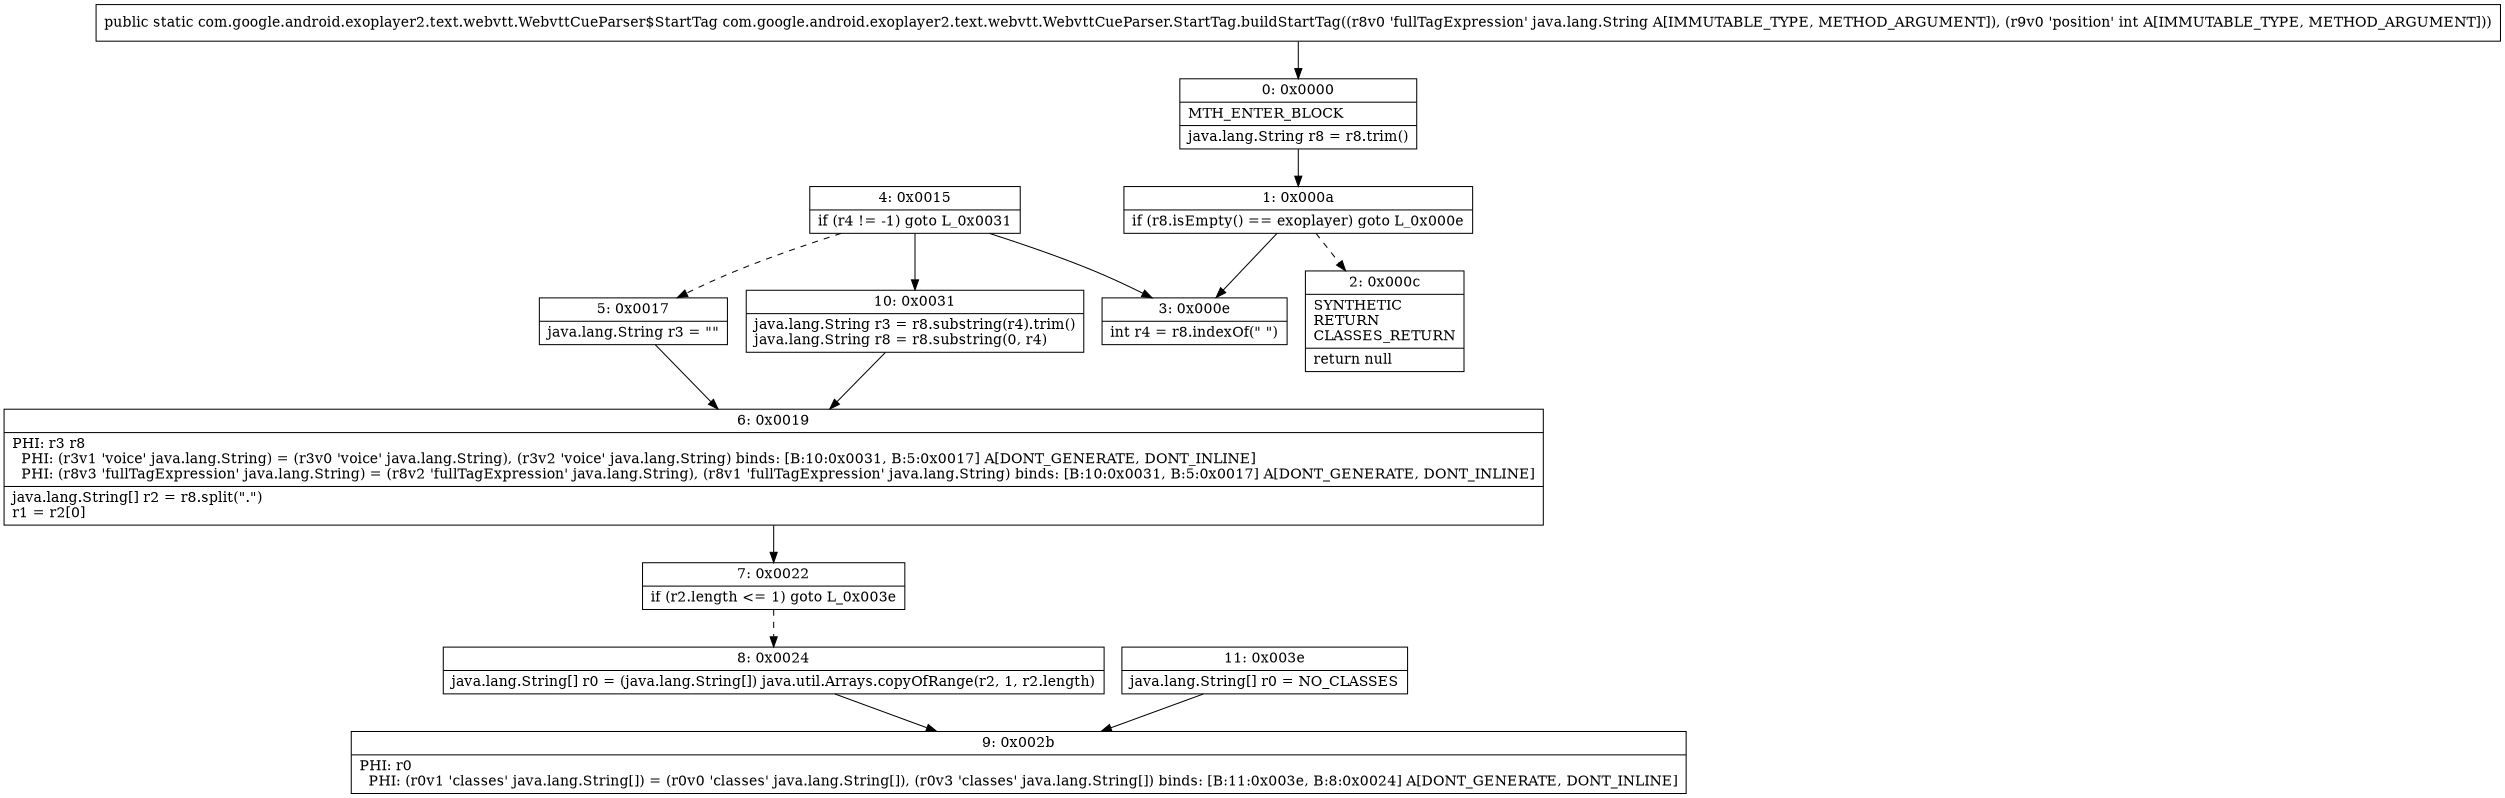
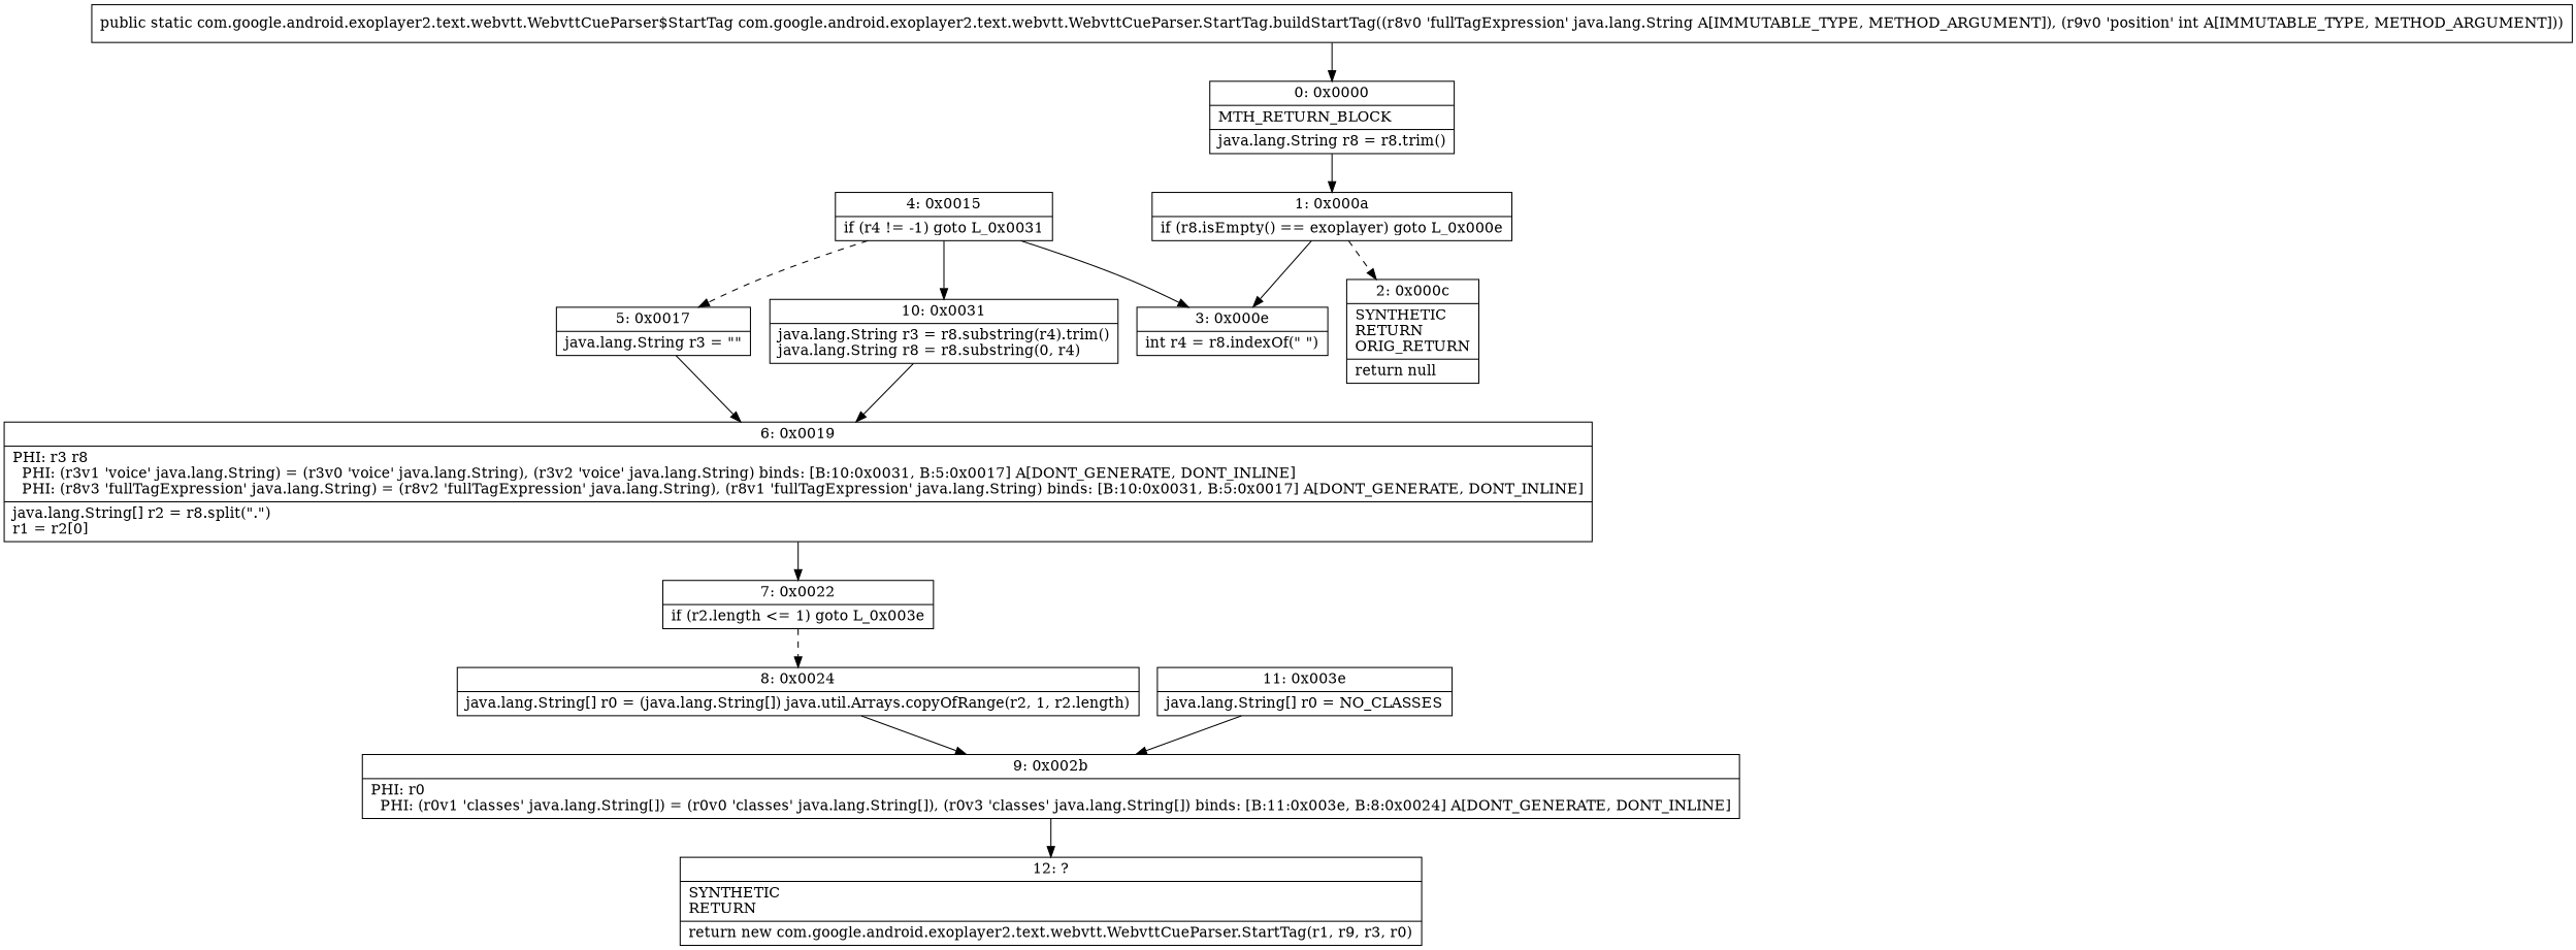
  digraph {
    node [shape=record]
-   n1 [label="{0\:\ 0x0000|MTH_ENTER_BLOCK\l|java.lang.String r8 = r8.trim()\l}"]
+   n1 [label="{0\:\ 0x0000|MTH_RETURN_BLOCK\l|java.lang.String r8 = r8.trim()\l}"]
    n2 [label="{1\:\ 0x000a|if (r8.isEmpty() == exoplayer) goto L_0x000e\l}"]
-   n3 [label="{2\:\ 0x000c|SYNTHETIC\lRETURN\lCLASSES_RETURN\l|return null\l}"]
+   n3 [label="{2\:\ 0x000c|SYNTHETIC\lRETURN\lORIG_RETURN\l|return null\l}"]
    n4 [label="{3\:\ 0x000e|int r4 = r8.indexOf(\" \")\l}"]
    n5 [label="{4\:\ 0x0015|if (r4 != \-1) goto L_0x0031\l}"]
    n6 [label="{5\:\ 0x0017|java.lang.String r3 = \"\"\l}"]
    n7 [label="{10\:\ 0x0031|java.lang.String r3 = r8.substring(r4).trim()\ljava.lang.String r8 = r8.substring(0, r4)\l}"]
    n8 [label="{6\:\ 0x0019|PHI: r3 r8 \l  PHI: (r3v1 'voice' java.lang.String) = (r3v0 'voice' java.lang.String), (r3v2 'voice' java.lang.String) binds: [B:10:0x0031, B:5:0x0017] A[DONT_GENERATE, DONT_INLINE]\l  PHI: (r8v3 'fullTagExpression' java.lang.String) = (r8v2 'fullTagExpression' java.lang.String), (r8v1 'fullTagExpression' java.lang.String) binds: [B:10:0x0031, B:5:0x0017] A[DONT_GENERATE, DONT_INLINE]\l|java.lang.String[] r2 = r8.split(\".\")\lr1 = r2[0]\l}"]
    n9 [label="{7\:\ 0x0022|if (r2.length \<= 1) goto L_0x003e\l}"]
    n10 [label="{8\:\ 0x0024|java.lang.String[] r0 = (java.lang.String[]) java.util.Arrays.copyOfRange(r2, 1, r2.length)\l}"]
    n11 [label="{9\:\ 0x002b|PHI: r0 \l  PHI: (r0v1 'classes' java.lang.String[]) = (r0v0 'classes' java.lang.String[]), (r0v3 'classes' java.lang.String[]) binds: [B:11:0x003e, B:8:0x0024] A[DONT_GENERATE, DONT_INLINE]\l}"]
    n12 [label="{11\:\ 0x003e|java.lang.String[] r0 = NO_CLASSES\l}"]
+   n13 [label="{12\:\ ?|SYNTHETIC\lRETURN\l|return new com.google.android.exoplayer2.text.webvtt.WebvttCueParser.StartTag(r1, r9, r3, r0)\l}"]
    n14 [label="{public static com.google.android.exoplayer2.text.webvtt.WebvttCueParser$StartTag com.google.android.exoplayer2.text.webvtt.WebvttCueParser.StartTag.buildStartTag((r8v0 'fullTagExpression' java.lang.String A[IMMUTABLE_TYPE, METHOD_ARGUMENT]), (r9v0 'position' int A[IMMUTABLE_TYPE, METHOD_ARGUMENT])) }"]
    n1 -> n2
    n2 -> n3 [style=dashed]
    n2 -> n4
    n5 -> n4
    n5 -> n6 [style=dashed]
    n5 -> n7
    n6 -> n8
    n7 -> n8
    n8 -> n9
    n9 -> n10 [style=dashed]
    n10 -> n11
+   n11 -> n13
    n12 -> n11
    n14 -> n1
  }
